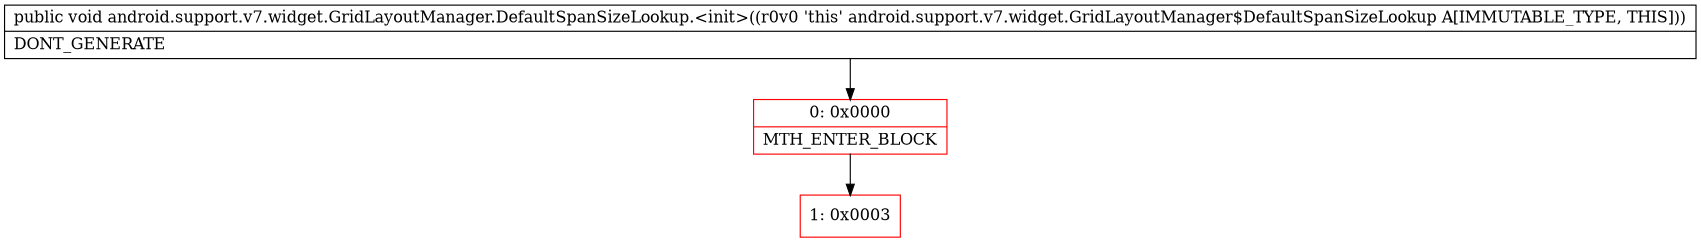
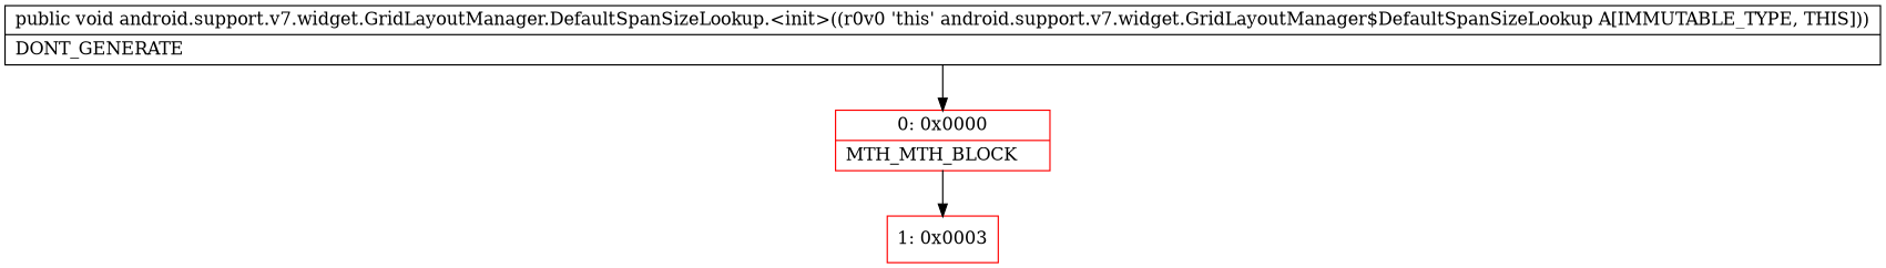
  digraph {
    node [color=red shape=record]
-   n1 [label="{0\:\ 0x0000|MTH_ENTER_BLOCK\l}"]
+   n1 [label="{0\:\ 0x0000|MTH_MTH_BLOCK\l}"]
    n2 [label="{1\:\ 0x0003}"]
    n3 [label="{public void android.support.v7.widget.GridLayoutManager.DefaultSpanSizeLookup.\<init\>((r0v0 'this' android.support.v7.widget.GridLayoutManager$DefaultSpanSizeLookup A[IMMUTABLE_TYPE, THIS]))  | DONT_GENERATE\l}" color=""]
    subgraph cluster_1 {
      label="R(0)"
    }
    n1 -> n2
    n3 -> n1
  }
